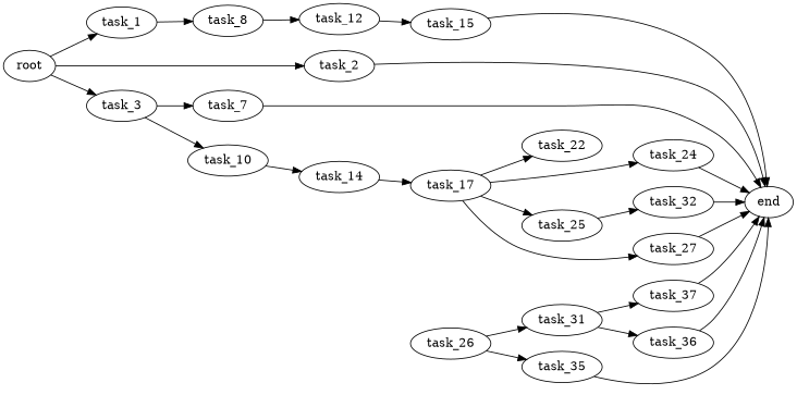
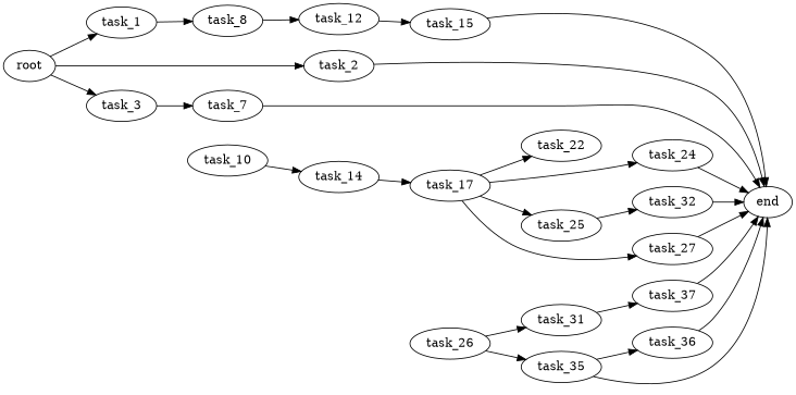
  digraph {
    rankdir=LR
    root
    task_1
    task_2
    task_3
    task_8
    end
    task_7
    task_10
    task_12
    task_14
    task_15
    task_17
    task_22
    task_24
    task_25
    task_27
    task_32
    task_26
    task_31
    task_35
    task_36
    task_37
    root -> task_1
    root -> task_2
    root -> task_3
    task_1 -> task_8
    task_2 -> end
    task_3 -> task_7
-   task_3 -> task_10
    task_8 -> task_12
    task_7 -> end
    task_10 -> task_14
    task_12 -> task_15
    task_14 -> task_17
    task_15 -> end
    task_17 -> task_22
    task_17 -> task_24
    task_17 -> task_25
    task_17 -> task_27
    task_24 -> end
    task_25 -> task_32
    task_27 -> end
    task_32 -> end
    task_26 -> task_31
    task_26 -> task_35
-   task_31 -> task_36
+   task_35 -> task_36
    task_31 -> task_37
    task_35 -> end
    task_36 -> end
    task_37 -> end
  }
